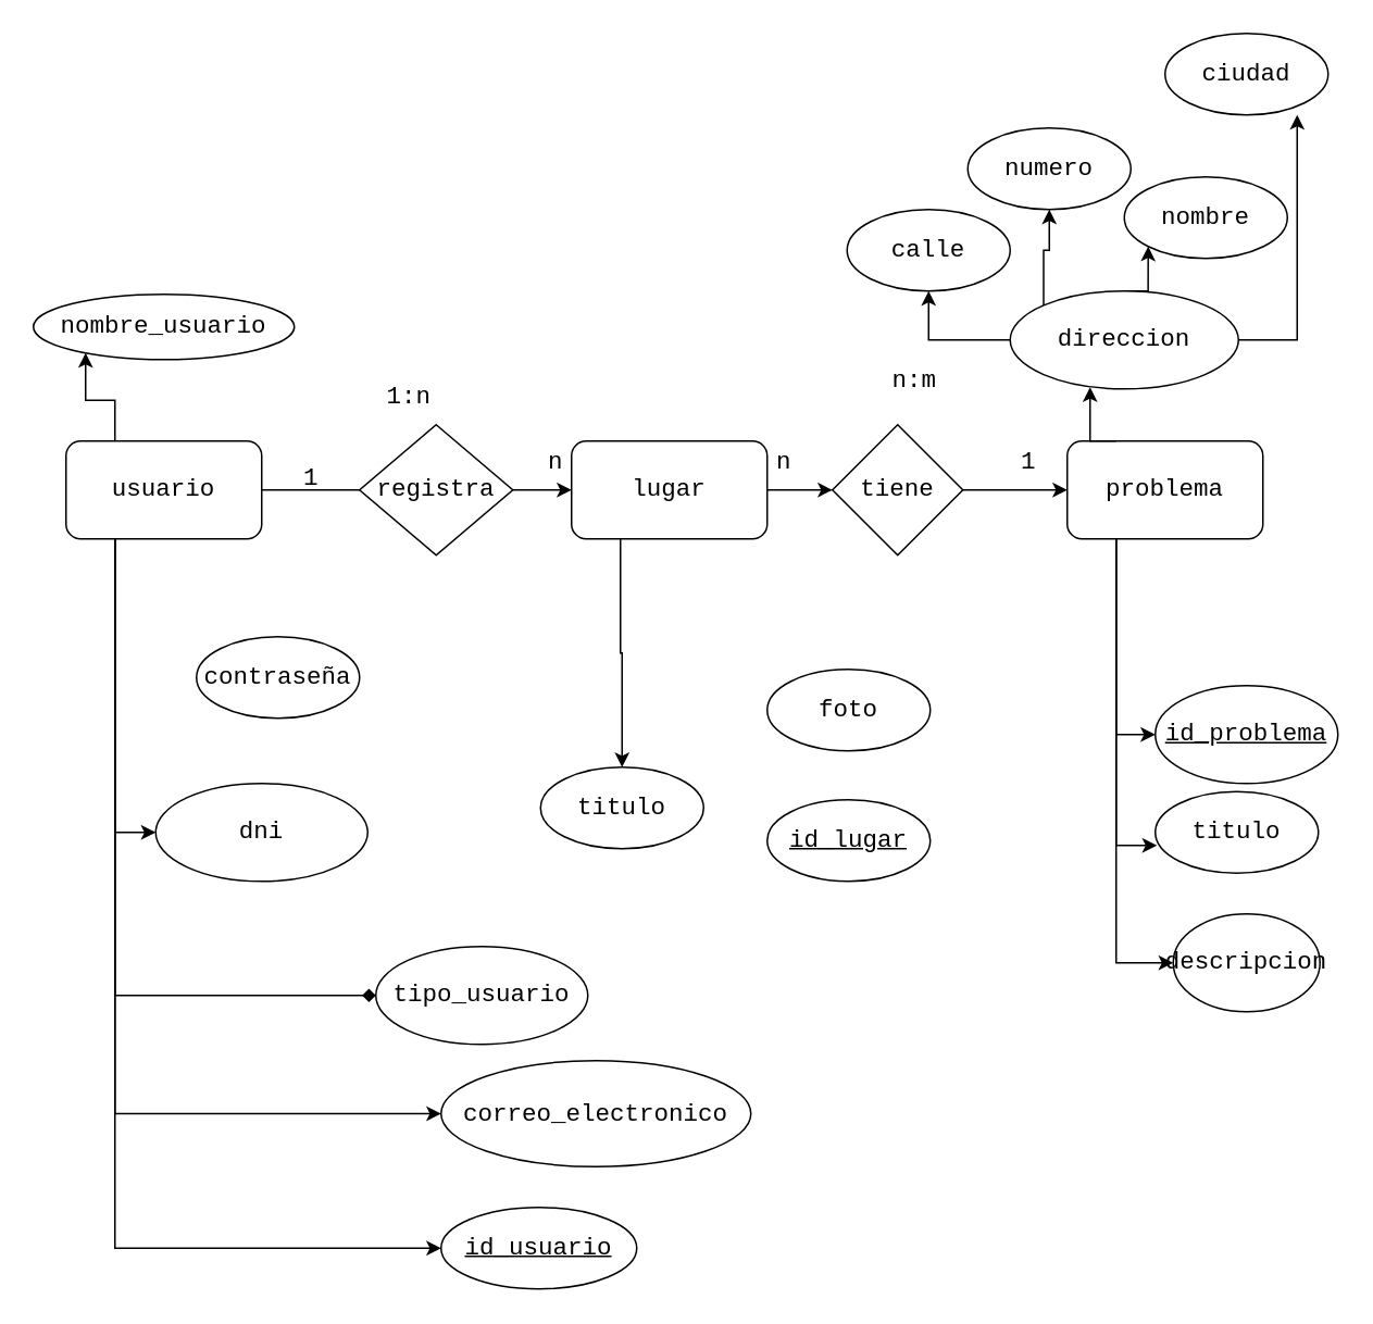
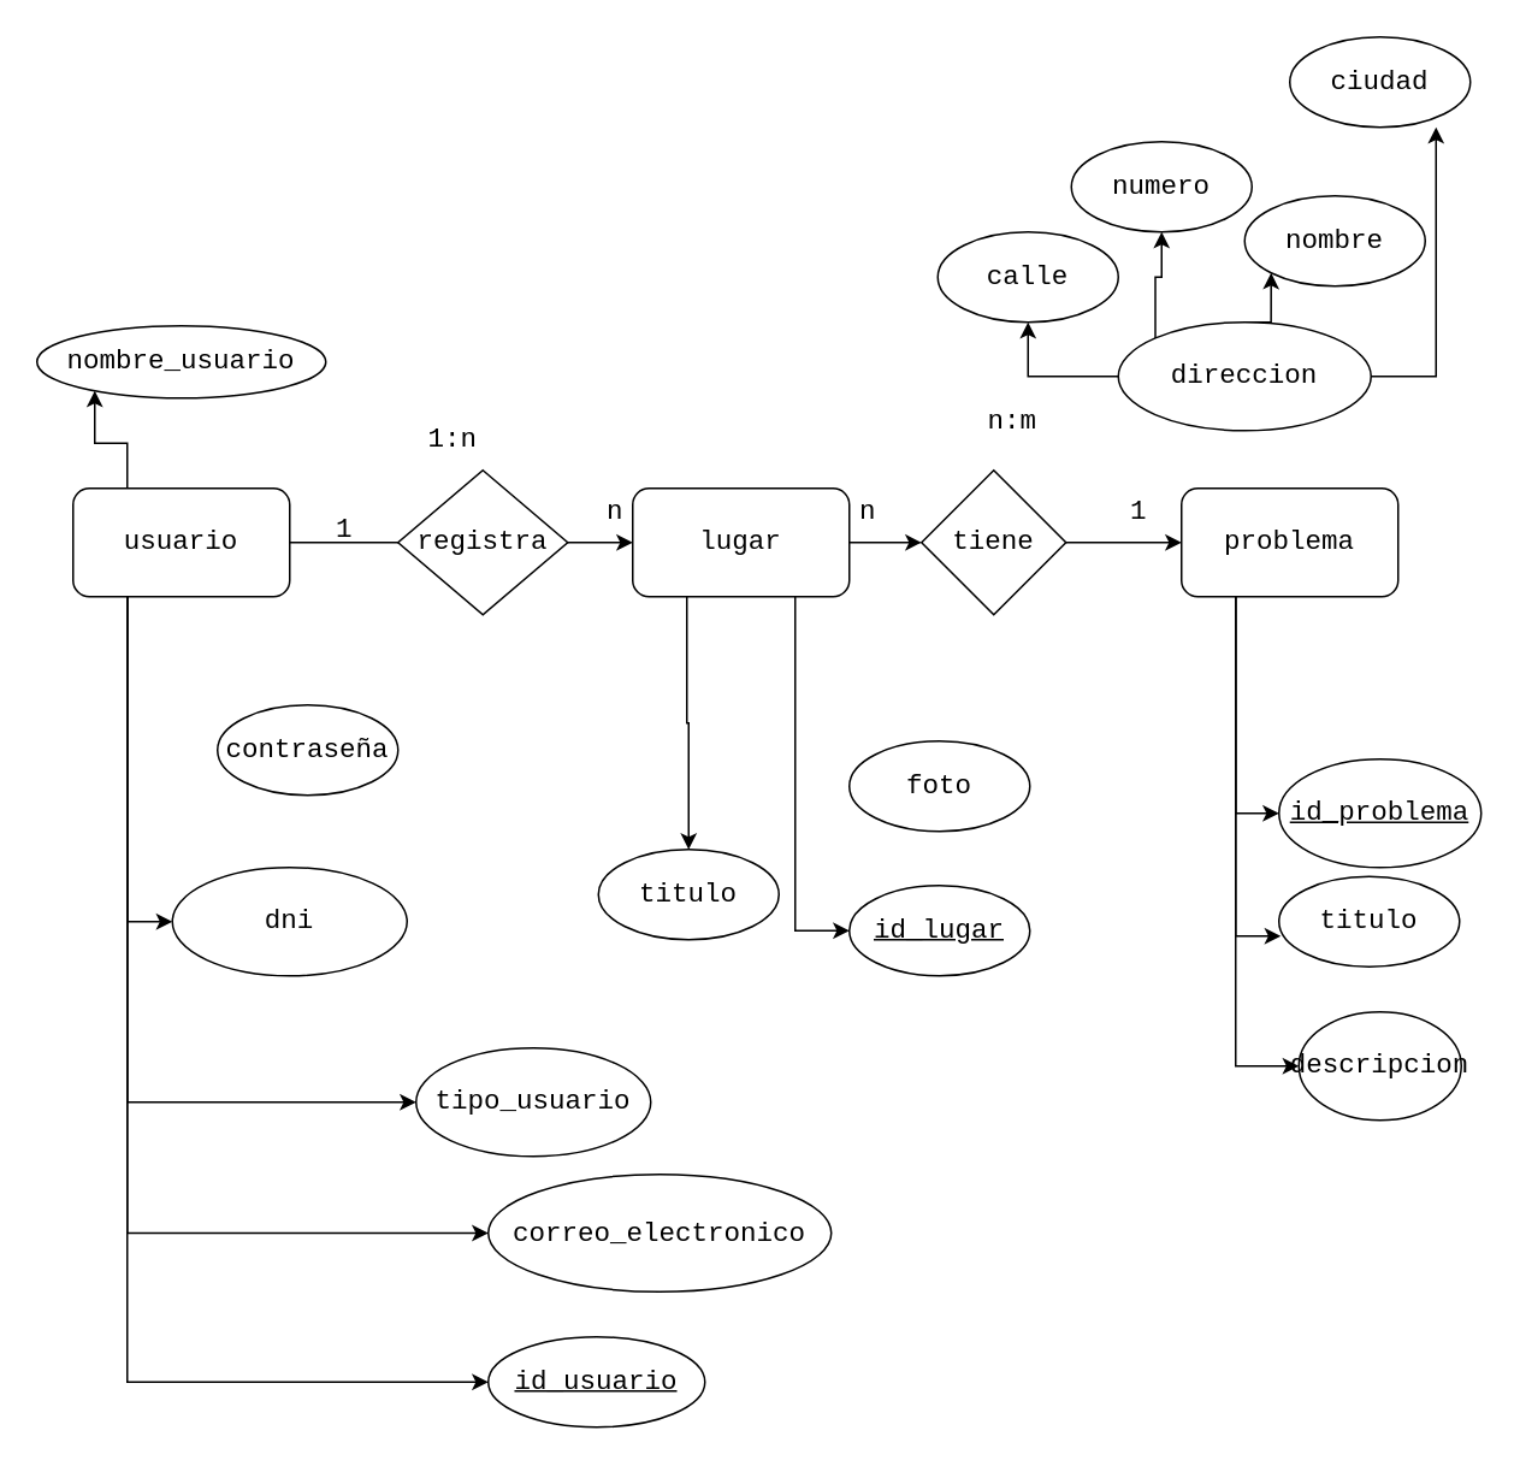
  <mxCell id="0" />
  <mxCell id="1" parent="0" />
  <mxCell id="2" style="edgeStyle=orthogonalEdgeStyle;rounded=0;orthogonalLoop=1;jettySize=auto;html=1;exitX=1;exitY=0.5;exitDx=0;exitDy=0;" parent="1" source="36" target="8" edge="1"><mxGeometry relative="1" as="geometry" /></mxCell>
  <mxCell id="3" style="edgeStyle=orthogonalEdgeStyle;rounded=0;orthogonalLoop=1;jettySize=auto;html=1;exitX=0.25;exitY=1;exitDx=0;exitDy=0;" parent="1" source="5" target="28" edge="1"><mxGeometry relative="1" as="geometry" /></mxCell>
+ <mxCell id="4" style="edgeStyle=orthogonalEdgeStyle;rounded=0;orthogonalLoop=1;jettySize=auto;html=1;exitX=0.75;exitY=1;exitDx=0;exitDy=0;entryX=0;entryY=0.5;entryDx=0;entryDy=0;" parent="1" source="5" target="29" edge="1"><mxGeometry relative="1" as="geometry" /></mxCell>
  <mxCell id="5" value="lugar" style="rounded=1;whiteSpace=wrap;html=1;fontFamily=Courier New;fontSize=15;" parent="1" vertex="1"><mxGeometry x="350" y="270" width="120" height="60" as="geometry" /></mxCell>
  <mxCell id="6" style="edgeStyle=orthogonalEdgeStyle;rounded=0;orthogonalLoop=1;jettySize=auto;html=1;exitX=0.25;exitY=1;exitDx=0;exitDy=0;entryX=0;entryY=0.5;entryDx=0;entryDy=0;" parent="1" source="8" target="31" edge="1"><mxGeometry relative="1" as="geometry" /></mxCell>
  <mxCell id="7" style="edgeStyle=orthogonalEdgeStyle;rounded=0;orthogonalLoop=1;jettySize=auto;html=1;exitX=0.25;exitY=1;exitDx=0;exitDy=0;entryX=0;entryY=0.5;entryDx=0;entryDy=0;" parent="1" source="8" target="46" edge="1"><mxGeometry relative="1" as="geometry" /></mxCell>
  <mxCell id="8" value="problema" style="rounded=1;whiteSpace=wrap;html=1;fontFamily=Courier New;fontSize=15;" parent="1" vertex="1"><mxGeometry x="654" y="270" width="120" height="60" as="geometry" /></mxCell>
  <mxCell id="9" style="edgeStyle=orthogonalEdgeStyle;rounded=0;orthogonalLoop=1;jettySize=auto;html=1;exitX=0.25;exitY=1;exitDx=0;exitDy=0;entryX=0;entryY=0.5;entryDx=0;entryDy=0;" parent="1" source="14" target="18" edge="1"><mxGeometry relative="1" as="geometry" /></mxCell>
  <mxCell id="10" style="edgeStyle=orthogonalEdgeStyle;rounded=0;orthogonalLoop=1;jettySize=auto;html=1;exitX=1;exitY=0.5;exitDx=0;exitDy=0;entryX=0;entryY=0.5;entryDx=0;entryDy=0;" parent="1" source="14" target="5" edge="1"><mxGeometry relative="1" as="geometry" /></mxCell>
- <mxCell id="11" style="edgeStyle=orthogonalEdgeStyle;rounded=0;orthogonalLoop=1;jettySize=auto;html=1;exitX=0.25;exitY=1;exitDx=0;exitDy=0;entryX=0;entryY=0.5;entryDx=0;entryDy=0;endArrow=diamond;" parent="1" source="14" target="43" edge="1"><mxGeometry relative="1" as="geometry" /></mxCell>
+ <mxCell id="11" style="edgeStyle=orthogonalEdgeStyle;rounded=0;orthogonalLoop=1;jettySize=auto;html=1;exitX=0.25;exitY=1;exitDx=0;exitDy=0;entryX=0;entryY=0.5;entryDx=0;entryDy=0;" parent="1" source="14" target="43" edge="1"><mxGeometry relative="1" as="geometry" /></mxCell>
  <mxCell id="12" style="edgeStyle=orthogonalEdgeStyle;rounded=0;orthogonalLoop=1;jettySize=auto;html=1;exitX=0.25;exitY=1;exitDx=0;exitDy=0;entryX=0;entryY=0.5;entryDx=0;entryDy=0;" parent="1" source="14" target="45" edge="1"><mxGeometry relative="1" as="geometry" /></mxCell>
  <mxCell id="13" style="edgeStyle=orthogonalEdgeStyle;rounded=0;orthogonalLoop=1;jettySize=auto;html=1;exitX=0.25;exitY=1;exitDx=0;exitDy=0;entryX=0;entryY=0.5;entryDx=0;entryDy=0;" parent="1" source="14" target="44" edge="1"><mxGeometry relative="1" as="geometry" /></mxCell>
  <mxCell id="14" value="usuario" style="rounded=1;whiteSpace=wrap;html=1;fontFamily=Courier New;fontSize=15;" parent="1" vertex="1"><mxGeometry x="40" y="270" width="120" height="60" as="geometry" /></mxCell>
  <mxCell id="15" value="numero" style="ellipse;whiteSpace=wrap;html=1;fontFamily=Courier New;fontSize=15;" parent="1" vertex="1"><mxGeometry x="593" y="78" width="100" height="50" as="geometry" /></mxCell>
  <mxCell id="16" value="contraseña" style="ellipse;whiteSpace=wrap;html=1;fontFamily=Courier New;fontSize=15;" parent="1" vertex="1"><mxGeometry x="120" y="390" width="100" height="50" as="geometry" /></mxCell>
  <mxCell id="17" value="nombre_usuario" style="ellipse;whiteSpace=wrap;html=1;fontFamily=Courier New;fontSize=15;" parent="1" vertex="1"><mxGeometry x="20" y="180" width="160" height="40" as="geometry" /></mxCell>
  <mxCell id="18" value="&lt;u&gt;id_usuario&lt;/u&gt;" style="ellipse;whiteSpace=wrap;html=1;fontFamily=Courier New;fontSize=15;" parent="1" vertex="1"><mxGeometry x="270" y="740" width="120" height="50" as="geometry" /></mxCell>
  <mxCell id="19" style="edgeStyle=orthogonalEdgeStyle;rounded=0;orthogonalLoop=1;jettySize=auto;html=1;exitX=0.25;exitY=0;exitDx=0;exitDy=0;entryX=0.2;entryY=0.9;entryDx=0;entryDy=0;entryPerimeter=0;" parent="1" source="14" target="17" edge="1"><mxGeometry relative="1" as="geometry" /></mxCell>
  <mxCell id="20" value="ciudad" style="ellipse;whiteSpace=wrap;html=1;fontFamily=Courier New;fontSize=15;" parent="1" vertex="1"><mxGeometry x="714" y="20" width="100" height="50" as="geometry" /></mxCell>
  <mxCell id="21" value="nombre" style="ellipse;whiteSpace=wrap;html=1;fontFamily=Courier New;fontSize=15;" parent="1" vertex="1"><mxGeometry x="689" y="108" width="100" height="50" as="geometry" /></mxCell>
  <mxCell id="22" value="calle" style="ellipse;whiteSpace=wrap;html=1;fontFamily=Courier New;fontSize=15;" parent="1" vertex="1"><mxGeometry x="519" y="128" width="100" height="50" as="geometry" /></mxCell>
  <mxCell id="23" style="edgeStyle=orthogonalEdgeStyle;rounded=0;orthogonalLoop=1;jettySize=auto;html=1;exitX=0;exitY=0.5;exitDx=0;exitDy=0;" parent="1" source="27" target="22" edge="1"><mxGeometry relative="1" as="geometry" /></mxCell>
  <mxCell id="24" style="edgeStyle=orthogonalEdgeStyle;rounded=0;orthogonalLoop=1;jettySize=auto;html=1;exitX=0;exitY=0;exitDx=0;exitDy=0;entryX=0.5;entryY=1;entryDx=0;entryDy=0;" parent="1" source="27" target="15" edge="1"><mxGeometry relative="1" as="geometry" /></mxCell>
  <mxCell id="25" style="edgeStyle=orthogonalEdgeStyle;rounded=0;orthogonalLoop=1;jettySize=auto;html=1;exitX=0.5;exitY=0;exitDx=0;exitDy=0;entryX=0;entryY=1;entryDx=0;entryDy=0;" parent="1" source="27" target="21" edge="1"><mxGeometry relative="1" as="geometry" /></mxCell>
  <mxCell id="26" style="edgeStyle=orthogonalEdgeStyle;rounded=0;orthogonalLoop=1;jettySize=auto;html=1;exitX=1;exitY=0.5;exitDx=0;exitDy=0;entryX=0.81;entryY=1;entryDx=0;entryDy=0;entryPerimeter=0;" parent="1" source="27" target="20" edge="1"><mxGeometry relative="1" as="geometry" /></mxCell>
  <mxCell id="27" value="direccion" style="ellipse;whiteSpace=wrap;html=1;fontFamily=Courier New;fontSize=15;" parent="1" vertex="1"><mxGeometry x="619" y="178" width="140" height="60" as="geometry" /></mxCell>
  <mxCell id="28" value="titulo" style="ellipse;whiteSpace=wrap;html=1;fontFamily=Courier New;fontSize=15;" parent="1" vertex="1"><mxGeometry x="331" y="470" width="100" height="50" as="geometry" /></mxCell>
  <mxCell id="29" value="id_lugar" style="ellipse;whiteSpace=wrap;html=1;fontFamily=Courier New;fontSize=15;fontStyle=4" parent="1" vertex="1"><mxGeometry x="470" y="490" width="100" height="50" as="geometry" /></mxCell>
- <mxCell id="30" style="edgeStyle=orthogonalEdgeStyle;rounded=0;orthogonalLoop=1;jettySize=auto;html=1;exitX=0.25;exitY=0;exitDx=0;exitDy=0;entryX=0.35;entryY=0.983;entryDx=0;entryDy=0;entryPerimeter=0;" parent="1" source="8" target="27" edge="1"><mxGeometry relative="1" as="geometry"><mxPoint x="659" y="268" as="sourcePoint" /></mxGeometry></mxCell>
  <mxCell id="31" value="descripcion" style="ellipse;whiteSpace=wrap;html=1;fontFamily=Courier New;fontSize=15;" parent="1" vertex="1"><mxGeometry x="719" y="560" width="90" height="60" as="geometry" /></mxCell>
  <mxCell id="32" value="titulo" style="ellipse;whiteSpace=wrap;html=1;fontFamily=Courier New;fontSize=15;" parent="1" vertex="1"><mxGeometry x="708" y="485" width="100" height="50" as="geometry" /></mxCell>
  <mxCell id="33" value="foto" style="ellipse;whiteSpace=wrap;html=1;fontFamily=Courier New;fontSize=15;" parent="1" vertex="1"><mxGeometry x="470" y="410" width="100" height="50" as="geometry" /></mxCell>
  <mxCell id="34" value="registra" style="rhombus;whiteSpace=wrap;html=1;fontFamily=Courier New;fontSize=15;" parent="1" vertex="1"><mxGeometry x="220" y="260" width="94" height="80" as="geometry" /></mxCell>
  <mxCell id="35" value="" style="edgeStyle=orthogonalEdgeStyle;rounded=0;orthogonalLoop=1;jettySize=auto;html=1;exitX=1;exitY=0.5;exitDx=0;exitDy=0;" parent="1" source="5" target="36" edge="1"><mxGeometry relative="1" as="geometry"><mxPoint x="470" y="300" as="sourcePoint" /><mxPoint x="640" y="300" as="targetPoint" /></mxGeometry></mxCell>
  <mxCell id="36" value="tiene" style="rhombus;whiteSpace=wrap;html=1;fontFamily=Courier New;fontSize=15;" parent="1" vertex="1"><mxGeometry x="510" y="260" width="80" height="80" as="geometry" /></mxCell>
  <mxCell id="37" value="1" style="text;html=1;align=center;verticalAlign=middle;resizable=0;points=[];autosize=1;strokeColor=none;fillColor=none;fontFamily=Courier New;fontSize=15;" parent="1" vertex="1"><mxGeometry x="175" y="278" width="30" height="30" as="geometry" /></mxCell>
  <mxCell id="38" value="n" style="text;html=1;align=center;verticalAlign=middle;resizable=0;points=[];autosize=1;strokeColor=none;fillColor=none;fontFamily=Courier New;fontSize=15;" parent="1" vertex="1"><mxGeometry x="325" y="268" width="30" height="30" as="geometry" /></mxCell>
  <mxCell id="39" value="1:n" style="text;html=1;align=center;verticalAlign=middle;resizable=0;points=[];autosize=1;strokeColor=none;fillColor=none;fontFamily=Courier New;fontSize=15;" parent="1" vertex="1"><mxGeometry x="225" y="228" width="50" height="30" as="geometry" /></mxCell>
  <mxCell id="40" value="n" style="text;html=1;align=center;verticalAlign=middle;resizable=0;points=[];autosize=1;strokeColor=none;fillColor=none;fontFamily=Courier New;fontSize=15;" parent="1" vertex="1"><mxGeometry x="465" y="268" width="30" height="30" as="geometry" /></mxCell>
  <mxCell id="41" value="1" style="text;html=1;align=center;verticalAlign=middle;resizable=0;points=[];autosize=1;strokeColor=none;fillColor=none;fontFamily=Courier New;fontSize=15;" parent="1" vertex="1"><mxGeometry x="615" y="268" width="30" height="30" as="geometry" /></mxCell>
  <mxCell id="42" value="n:m" style="text;html=1;align=center;verticalAlign=middle;resizable=0;points=[];autosize=1;strokeColor=none;fillColor=none;fontFamily=Courier New;fontSize=15;" parent="1" vertex="1"><mxGeometry x="535" y="218" width="50" height="30" as="geometry" /></mxCell>
  <mxCell id="43" value="tipo_usuario" style="ellipse;whiteSpace=wrap;html=1;fontFamily=Courier New;fontSize=15;" parent="1" vertex="1"><mxGeometry x="230" y="580" width="130" height="60" as="geometry" /></mxCell>
  <mxCell id="44" value="correo_electronico" style="ellipse;whiteSpace=wrap;html=1;fontFamily=Courier New;fontSize=15;" parent="1" vertex="1"><mxGeometry x="270" y="650" width="190" height="65" as="geometry" /></mxCell>
  <mxCell id="45" value="dni" style="ellipse;whiteSpace=wrap;html=1;fontFamily=Courier New;fontSize=15;" parent="1" vertex="1"><mxGeometry x="95" y="480" width="130" height="60" as="geometry" /></mxCell>
  <mxCell id="46" value="&lt;u&gt;id_problema&lt;/u&gt;" style="ellipse;whiteSpace=wrap;html=1;fontFamily=Courier New;fontSize=15;" parent="1" vertex="1"><mxGeometry x="708" y="420" width="112" height="60" as="geometry" /></mxCell>
  <mxCell id="47" style="edgeStyle=orthogonalEdgeStyle;rounded=0;orthogonalLoop=1;jettySize=auto;html=1;exitX=0.25;exitY=1;exitDx=0;exitDy=0;entryX=0.01;entryY=0.66;entryDx=0;entryDy=0;entryPerimeter=0;" parent="1" source="8" target="32" edge="1"><mxGeometry relative="1" as="geometry" /></mxCell>
